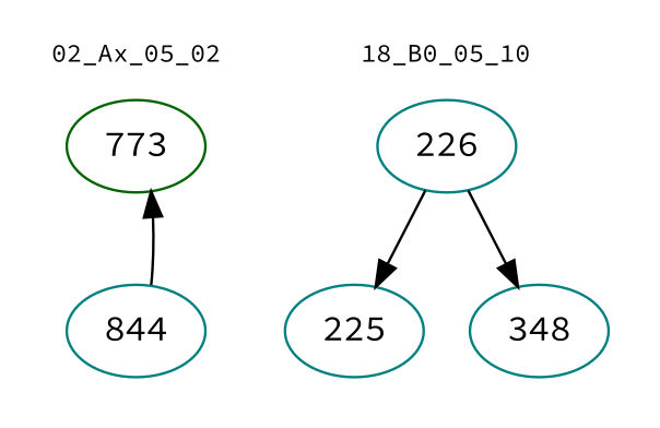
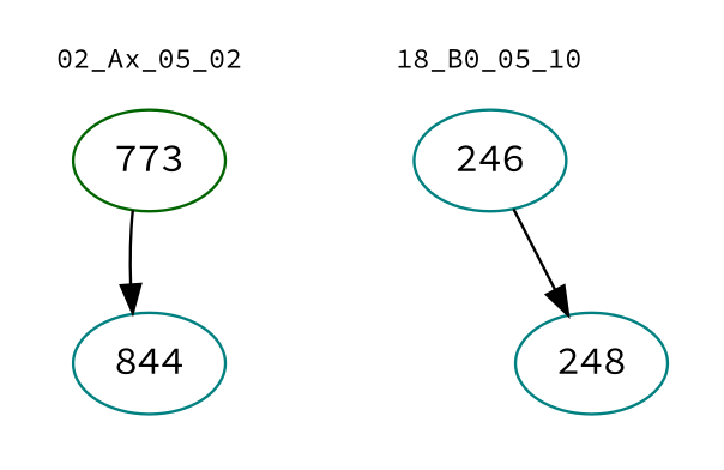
  digraph {
    fontname="Source Code Pro"
    node [color=teal fontname="Source Code Pro"]
    edge [color=black fontname="Source Code Pro"]
    n1 [color=darkgreen label=773]
    n2 [label=844]
-   n3 [label=226]
-   n4 [label=225]
-   n5 [label=348]
+   n3 [label=246]
+   n5 [label=248]
    subgraph cluster_1 {
      color=white
      fontsize=10
      label="02_Ax_05_02"
      n1
      n2
    }
    subgraph cluster_2 {
      color=white
      fontsize=10
      label="18_B0_05_10"
      n3
-     n4
      n5
    }
-   n2 -> n1
-   n3 -> n4
+   n1 -> n2
    n3 -> n5
  }
